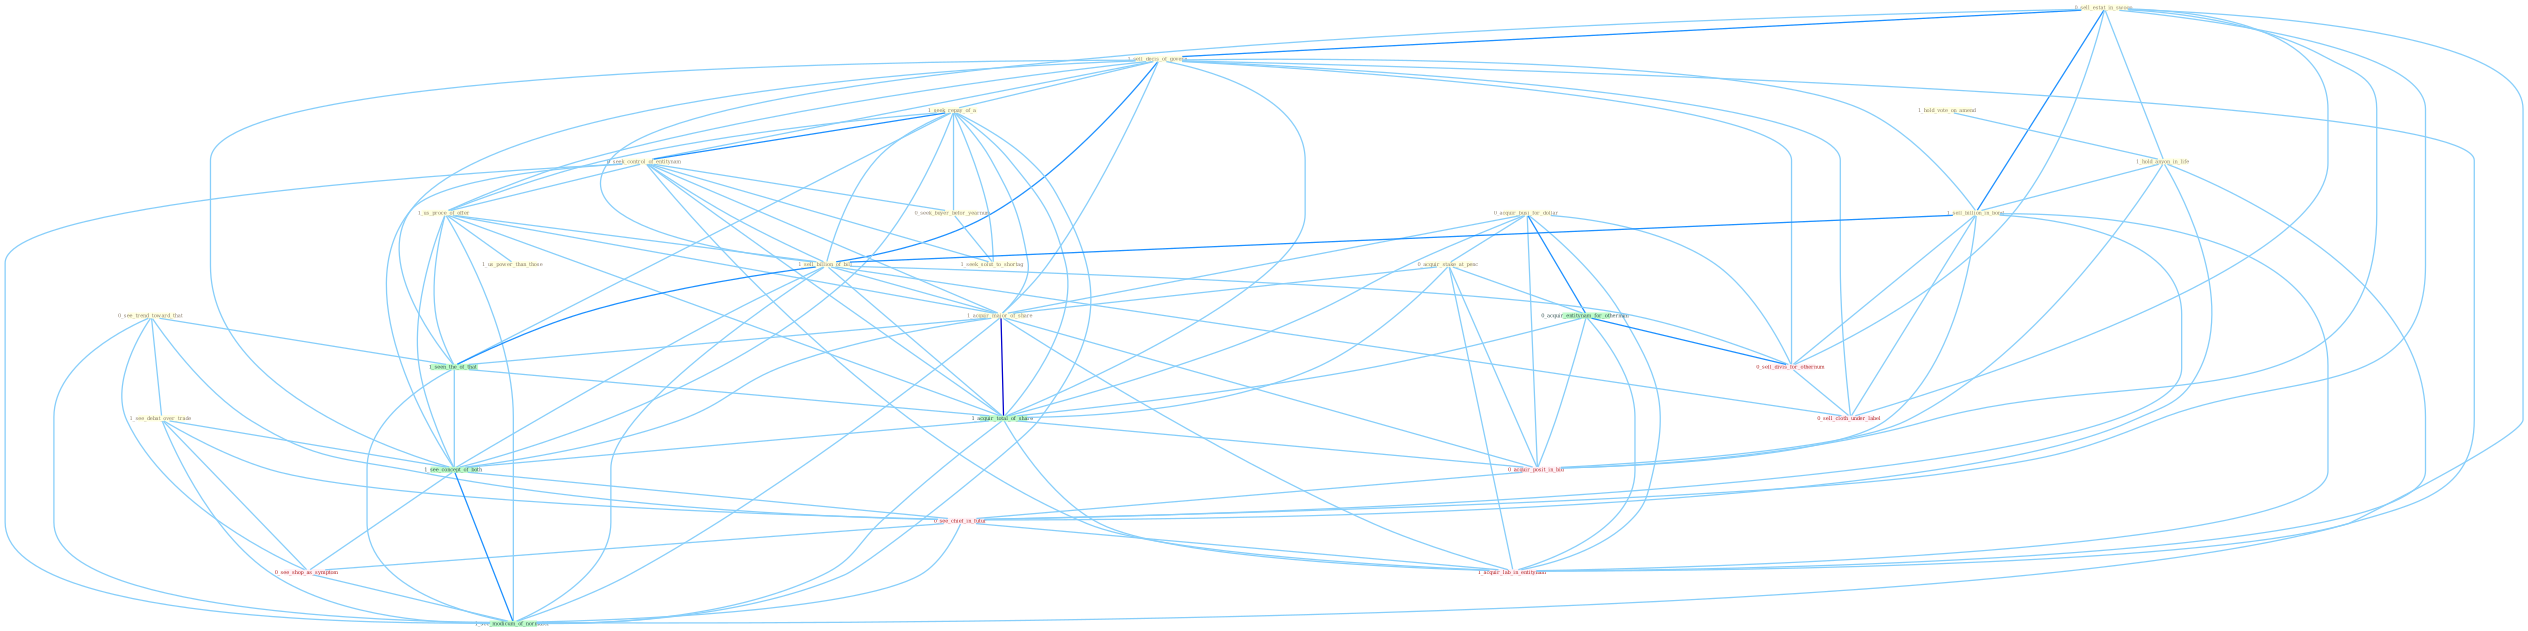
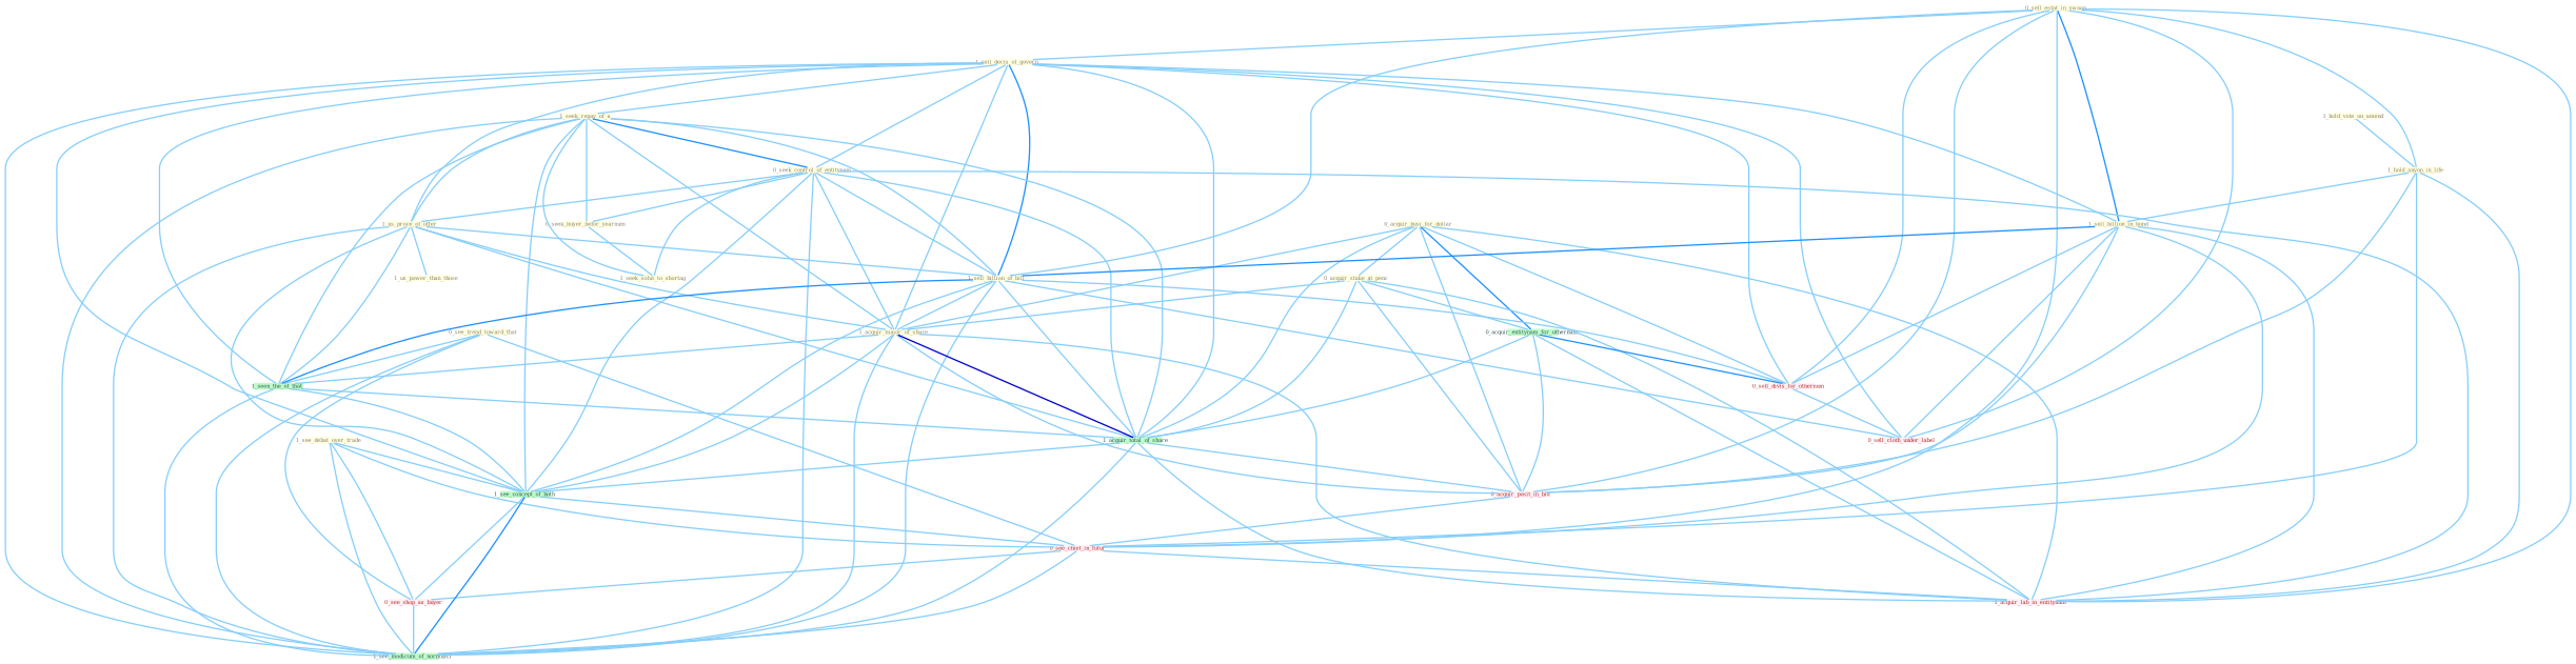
  graph {
    node [color="#ffffe0" fixedsize=true fontcolor="#8b7d6b" fontsize=4 shape=polygon style=filled]
    edge [color="#87cefa" w=1]
    "0_sell_estat_in_swoop " [height=.06 width=.5]
    "0_acquir_busi_for_dollar " [height=.06 width=.5]
    "1_sell_decis_of_govern " [height=.06 width=.5]
    "1_seek_repay_of_a " [height=.06 width=.5]
    "0_seek_control_of_entitynam " [height=.06 width=.5]
    "1_hold_vote_on_amend " [height=.06 width=.5]
    "0_acquir_stake_at_penc " [height=.06 width=.5]
    "0_see_trend_toward_that " [height=.06 width=.5]
    "1_hold_anyon_in_life " [height=.06 width=.5]
    "0_seek_buyer_befor_yearnum " [height=.06 width=.5]
    "1_sell_billion_in_bond " [height=.06 width=.5]
    "1_us_proce_of_offer " [height=.06 width=.5]
    "1_see_debat_over_trade " [height=.06 width=.5]
    "1_seek_solut_to_shortag " [height=.06 width=.5]
    "1_us_power_than_those " [height=.06 width=.5]
    "1_sell_billion_of_bill " [height=.06 width=.5]
    "1_acquir_major_of_share " [height=.06 width=.5]
    "0_sell_divis_for_othernum " [color="#fff0f5" fontcolor="#b22222" height=.06 width=.5]
    "0_sell_cloth_under_label " [color="#fff0f5" fontcolor="#b22222" height=.06 width=.5]
    "0_acquir_posit_in_bid " [color="#fff0f5" fontcolor="#b22222" height=.06 width=.5]
    "0_see_chief_in_futur " [color="#fff0f5" fontcolor="#b22222" height=.06 width=.5]
-   "0_see_shop_as_symptom " [color="#fff0f5" fontcolor="#b22222" height=.06 width=.5]
+   "0_see_shop_as_symptom " [color="#fff0f5" fontcolor="#b22222" height=.06 width=.5 label="0_see_shop_as_buyer"]
    "1_acquir_lab_in_entitynam " [color="#fff0f5" fontcolor="#b22222" height=.06 width=.5]
    "0_acquir_entitynam_for_othernum " [color="#BDFCC9" fontcolor="#2f4f4f" height=.06 width=.5]
    "1_acquir_total_of_share " [color="#BDFCC9" fontcolor="#2f4f4f" height=.06 width=.5]
    "1_seen_the_of_that " [color="#BDFCC9" fontcolor="#2f4f4f" height=.06 width=.5]
    "1_see_concept_of_both " [color="#BDFCC9" fontcolor="#2f4f4f" height=.06 width=.5]
    "1_see_modicum_of_normalci " [color="#BDFCC9" fontcolor="#2f4f4f" height=.06 width=.5]
    subgraph sub_1 {
      "0_sell_estat_in_swoop "
      "0_acquir_busi_for_dollar "
      "1_sell_decis_of_govern "
      "1_seek_repay_of_a "
      "0_seek_control_of_entitynam "
      "1_hold_vote_on_amend "
      "0_acquir_stake_at_penc "
      "0_see_trend_toward_that "
      "1_hold_anyon_in_life "
      "0_seek_buyer_befor_yearnum "
      "1_sell_billion_in_bond "
      "1_us_proce_of_offer "
      "1_see_debat_over_trade "
      "1_seek_solut_to_shortag "
      "1_us_power_than_those "
      "1_sell_billion_of_bill "
      "1_acquir_major_of_share "
    }
    subgraph sub_2 {
      "0_sell_divis_for_othernum "
      "0_sell_cloth_under_label "
      "0_acquir_posit_in_bid "
      "0_see_chief_in_futur "
      "0_see_shop_as_symptom "
      "1_acquir_lab_in_entitynam "
    }
-   "0_sell_estat_in_swoop " -- "1_sell_decis_of_govern " [color="#1e90ff"]
+   "0_sell_estat_in_swoop " -- "1_sell_decis_of_govern "
    "0_sell_estat_in_swoop " -- "1_hold_anyon_in_life "
    "0_sell_estat_in_swoop " -- "1_sell_billion_in_bond " [color="#1e90ff" w=2]
    "0_sell_estat_in_swoop " -- "1_sell_billion_of_bill "
    "0_sell_estat_in_swoop " -- "0_sell_divis_for_othernum "
    "0_sell_estat_in_swoop " -- "0_sell_cloth_under_label "
    "0_sell_estat_in_swoop " -- "0_acquir_posit_in_bid "
    "0_sell_estat_in_swoop " -- "0_see_chief_in_futur "
    "0_sell_estat_in_swoop " -- "1_acquir_lab_in_entitynam "
    "0_acquir_busi_for_dollar " -- "0_acquir_stake_at_penc "
    "0_acquir_busi_for_dollar " -- "1_acquir_major_of_share "
    "0_acquir_busi_for_dollar " -- "0_sell_divis_for_othernum "
    "0_acquir_busi_for_dollar " -- "0_acquir_posit_in_bid "
    "0_acquir_busi_for_dollar " -- "1_acquir_lab_in_entitynam "
    "0_acquir_busi_for_dollar " -- "0_acquir_entitynam_for_othernum " [color="#1e90ff" w=2]
    "0_acquir_busi_for_dollar " -- "1_acquir_total_of_share "
    "1_sell_decis_of_govern " -- "1_seek_repay_of_a "
    "1_sell_decis_of_govern " -- "0_seek_control_of_entitynam "
    "1_sell_decis_of_govern " -- "1_sell_billion_in_bond "
    "1_sell_decis_of_govern " -- "1_us_proce_of_offer "
    "1_sell_decis_of_govern " -- "1_sell_billion_of_bill " [color="#1e90ff" w=2]
    "1_sell_decis_of_govern " -- "1_acquir_major_of_share "
    "1_sell_decis_of_govern " -- "0_sell_divis_for_othernum "
    "1_sell_decis_of_govern " -- "0_sell_cloth_under_label "
    "1_sell_decis_of_govern " -- "1_acquir_total_of_share "
    "1_sell_decis_of_govern " -- "1_seen_the_of_that "
    "1_sell_decis_of_govern " -- "1_see_concept_of_both "
    "1_sell_decis_of_govern " -- "1_see_modicum_of_normalci "
    "1_seek_repay_of_a " -- "0_seek_control_of_entitynam " [color="#1e90ff" w=2]
    "1_seek_repay_of_a " -- "0_seek_buyer_befor_yearnum "
    "1_seek_repay_of_a " -- "1_us_proce_of_offer "
    "1_seek_repay_of_a " -- "1_seek_solut_to_shortag "
    "1_seek_repay_of_a " -- "1_sell_billion_of_bill "
    "1_seek_repay_of_a " -- "1_acquir_major_of_share "
    "1_seek_repay_of_a " -- "1_acquir_total_of_share "
    "1_seek_repay_of_a " -- "1_seen_the_of_that "
    "1_seek_repay_of_a " -- "1_see_concept_of_both "
    "1_seek_repay_of_a " -- "1_see_modicum_of_normalci "
    "0_seek_control_of_entitynam " -- "0_seek_buyer_befor_yearnum "
    "0_seek_control_of_entitynam " -- "1_us_proce_of_offer "
    "0_seek_control_of_entitynam " -- "1_seek_solut_to_shortag "
    "0_seek_control_of_entitynam " -- "1_sell_billion_of_bill "
    "0_seek_control_of_entitynam " -- "1_acquir_major_of_share "
    "0_seek_control_of_entitynam " -- "1_acquir_lab_in_entitynam "
    "0_seek_control_of_entitynam " -- "1_acquir_total_of_share "
    "0_seek_control_of_entitynam " -- "1_see_concept_of_both "
    "0_seek_control_of_entitynam " -- "1_see_modicum_of_normalci "
    "1_hold_vote_on_amend " -- "1_hold_anyon_in_life "
    "0_acquir_stake_at_penc " -- "1_acquir_major_of_share "
    "0_acquir_stake_at_penc " -- "0_acquir_posit_in_bid "
    "0_acquir_stake_at_penc " -- "1_acquir_lab_in_entitynam "
    "0_acquir_stake_at_penc " -- "0_acquir_entitynam_for_othernum "
    "0_acquir_stake_at_penc " -- "1_acquir_total_of_share "
-   "0_see_trend_toward_that " -- "1_see_debat_over_trade "
    "0_see_trend_toward_that " -- "0_see_chief_in_futur "
    "0_see_trend_toward_that " -- "0_see_shop_as_symptom "
    "0_see_trend_toward_that " -- "1_seen_the_of_that "
    "0_see_trend_toward_that " -- "1_see_modicum_of_normalci "
    "1_hold_anyon_in_life " -- "1_sell_billion_in_bond "
    "1_hold_anyon_in_life " -- "0_acquir_posit_in_bid "
    "1_hold_anyon_in_life " -- "0_see_chief_in_futur "
    "1_hold_anyon_in_life " -- "1_acquir_lab_in_entitynam "
    "0_seek_buyer_befor_yearnum " -- "1_seek_solut_to_shortag "
    "1_sell_billion_in_bond " -- "1_sell_billion_of_bill " [color="#1e90ff" w=2]
    "1_sell_billion_in_bond " -- "0_sell_divis_for_othernum "
    "1_sell_billion_in_bond " -- "0_sell_cloth_under_label "
    "1_sell_billion_in_bond " -- "0_acquir_posit_in_bid "
    "1_sell_billion_in_bond " -- "0_see_chief_in_futur "
    "1_sell_billion_in_bond " -- "1_acquir_lab_in_entitynam "
    "1_us_proce_of_offer " -- "1_us_power_than_those "
    "1_us_proce_of_offer " -- "1_sell_billion_of_bill "
    "1_us_proce_of_offer " -- "1_acquir_major_of_share "
    "1_us_proce_of_offer " -- "1_acquir_total_of_share "
    "1_us_proce_of_offer " -- "1_seen_the_of_that "
    "1_us_proce_of_offer " -- "1_see_concept_of_both "
    "1_us_proce_of_offer " -- "1_see_modicum_of_normalci "
    "1_see_debat_over_trade " -- "0_see_chief_in_futur "
    "1_see_debat_over_trade " -- "0_see_shop_as_symptom "
    "1_see_debat_over_trade " -- "1_see_concept_of_both "
    "1_see_debat_over_trade " -- "1_see_modicum_of_normalci "
    "1_sell_billion_of_bill " -- "1_acquir_major_of_share "
    "1_sell_billion_of_bill " -- "0_sell_divis_for_othernum "
    "1_sell_billion_of_bill " -- "0_sell_cloth_under_label "
    "1_sell_billion_of_bill " -- "1_acquir_total_of_share "
    "1_sell_billion_of_bill " -- "1_seen_the_of_that " [color="#1e90ff"]
    "1_sell_billion_of_bill " -- "1_see_concept_of_both "
    "1_sell_billion_of_bill " -- "1_see_modicum_of_normalci "
    "1_acquir_major_of_share " -- "0_acquir_posit_in_bid "
    "1_acquir_major_of_share " -- "1_acquir_lab_in_entitynam "
    "1_acquir_major_of_share " -- "1_acquir_total_of_share " [color="#0000cd" w=3]
    "1_acquir_major_of_share " -- "1_seen_the_of_that "
    "1_acquir_major_of_share " -- "1_see_concept_of_both "
    "1_acquir_major_of_share " -- "1_see_modicum_of_normalci "
    "0_sell_divis_for_othernum " -- "0_sell_cloth_under_label "
    "0_acquir_posit_in_bid " -- "0_see_chief_in_futur "
    "0_see_chief_in_futur " -- "0_see_shop_as_symptom "
    "0_see_chief_in_futur " -- "1_acquir_lab_in_entitynam "
    "0_see_chief_in_futur " -- "1_see_modicum_of_normalci "
    "0_see_shop_as_symptom " -- "1_see_modicum_of_normalci "
    "0_acquir_entitynam_for_othernum " -- "0_sell_divis_for_othernum " [color="#1e90ff" w=2]
    "0_acquir_entitynam_for_othernum " -- "0_acquir_posit_in_bid "
    "0_acquir_entitynam_for_othernum " -- "1_acquir_lab_in_entitynam "
    "0_acquir_entitynam_for_othernum " -- "1_acquir_total_of_share "
    "1_acquir_total_of_share " -- "0_acquir_posit_in_bid "
    "1_acquir_total_of_share " -- "1_acquir_lab_in_entitynam "
    "1_acquir_total_of_share " -- "1_see_concept_of_both "
    "1_acquir_total_of_share " -- "1_see_modicum_of_normalci "
    "1_seen_the_of_that " -- "1_acquir_total_of_share "
    "1_seen_the_of_that " -- "1_see_concept_of_both "
    "1_seen_the_of_that " -- "1_see_modicum_of_normalci "
    "1_see_concept_of_both " -- "0_see_chief_in_futur "
    "1_see_concept_of_both " -- "0_see_shop_as_symptom "
    "1_see_concept_of_both " -- "1_see_modicum_of_normalci " [color="#1e90ff" w=2]
  }
